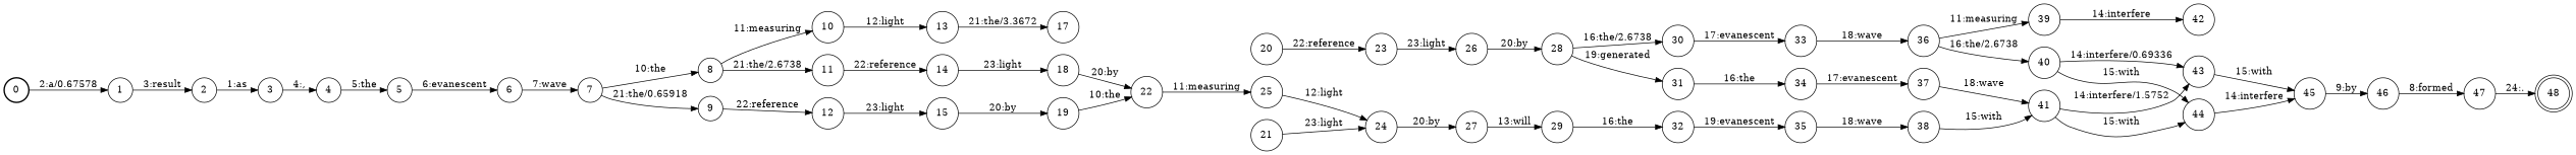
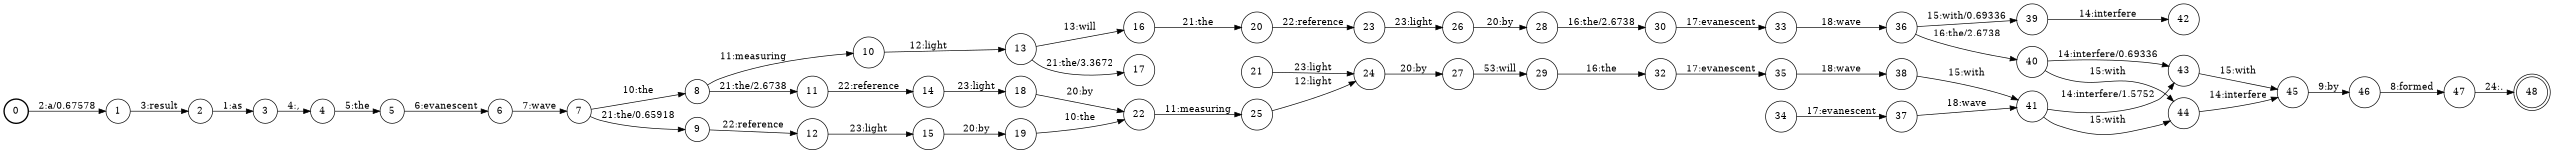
  digraph {
    nodesep=0.25
    rankdir=LR
    ranksep=0.4
    node [fontsize=14 shape=circle style=solid]
    edge [fontsize=14]
    n1 [label=0 style=bold]
    n2 [label=1]
    n3 [label=2]
    n4 [label=3]
    n5 [label=4]
    n6 [label=5]
    n7 [label=6]
    n8 [label=7]
    n9 [label=8]
    n10 [label=9]
    n11 [label=11]
    n12 [label=10]
    n13 [label=12]
    n14 [label=14]
    n15 [label=13]
    n16 [label=15]
    n17 [label=18]
    n18 [label=17]
+   n19 [label=16]
    n20 [label=19]
    n21 [label=20]
    n22 [label=22]
    n23 [label=21]
    n24 [label=24]
    n25 [label=23]
    n26 [label=25]
    n27 [label=26]
    n28 [label=27]
    n29 [label=28]
    n30 [label=29]
    n31 [label=30]
-   n32 [label=31]
    n33 [label=32]
    n34 [label=33]
    n35 [label=34]
    n36 [label=35]
    n37 [label=36]
    n38 [label=37]
    n39 [label=38]
    n40 [label=39]
    n41 [label=40]
    n42 [label=41]
    n43 [label=42]
    n44 [label=43]
    n45 [label=44]
    n46 [label=45]
    n47 [label=46]
    n48 [label=47]
    n49 [label=48 shape=doublecircle]
    n1 -> n2 [label="2:a/0.67578"]
    n2 -> n3 [label="3:result"]
    n3 -> n4 [label="1:as"]
    n4 -> n5 [label="4:,"]
    n5 -> n6 [label="5:the"]
    n6 -> n7 [label="6:evanescent"]
    n7 -> n8 [label="7:wave"]
    n8 -> n9 [label="10:the"]
    n8 -> n10 [label="21:the/0.65918"]
    n9 -> n11 [label="21:the/2.6738"]
    n9 -> n12 [label="11:measuring"]
    n10 -> n13 [label="22:reference"]
    n11 -> n14 [label="22:reference"]
    n12 -> n15 [label="12:light"]
    n13 -> n16 [label="23:light"]
    n14 -> n17 [label="23:light"]
    n15 -> n18 [label="21:the/3.3672"]
+   n15 -> n19 [label="13:will"]
    n16 -> n20 [label="20:by"]
    n17 -> n22 [label="20:by"]
+   n19 -> n21 [label="21:the"]
    n20 -> n22 [label="10:the"]
    n21 -> n25 [label="22:reference"]
    n22 -> n26 [label="11:measuring"]
    n23 -> n24 [label="23:light"]
    n24 -> n28 [label="20:by"]
    n25 -> n27 [label="23:light"]
    n26 -> n24 [label="12:light"]
    n27 -> n29 [label="20:by"]
-   n28 -> n30 [label="13:will"]
+   n28 -> n30 [label="53:will"]
    n29 -> n31 [label="16:the/2.6738"]
-   n29 -> n32 [label="19:generated"]
    n30 -> n33 [label="16:the"]
    n31 -> n34 [label="17:evanescent"]
-   n32 -> n35 [label="16:the"]
-   n33 -> n36 [label="19:evanescent"]
+   n33 -> n36 [label="17:evanescent"]
    n34 -> n37 [label="18:wave"]
    n35 -> n38 [label="17:evanescent"]
    n36 -> n39 [label="18:wave"]
-   n37 -> n40 [label="11:measuring"]
+   n37 -> n40 [label="15:with/0.69336"]
    n37 -> n41 [label="16:the/2.6738"]
    n38 -> n42 [label="18:wave"]
    n39 -> n42 [label="15:with"]
    n40 -> n43 [label="14:interfere"]
    n41 -> n44 [label="14:interfere/0.69336"]
    n41 -> n45 [label="15:with"]
    n42 -> n44 [label="14:interfere/1.5752"]
    n42 -> n45 [label="15:with"]
    n44 -> n46 [label="15:with"]
    n45 -> n46 [label="14:interfere"]
    n46 -> n47 [label="9:by"]
    n47 -> n48 [label="8:formed"]
    n48 -> n49 [label="24:."]
  }
